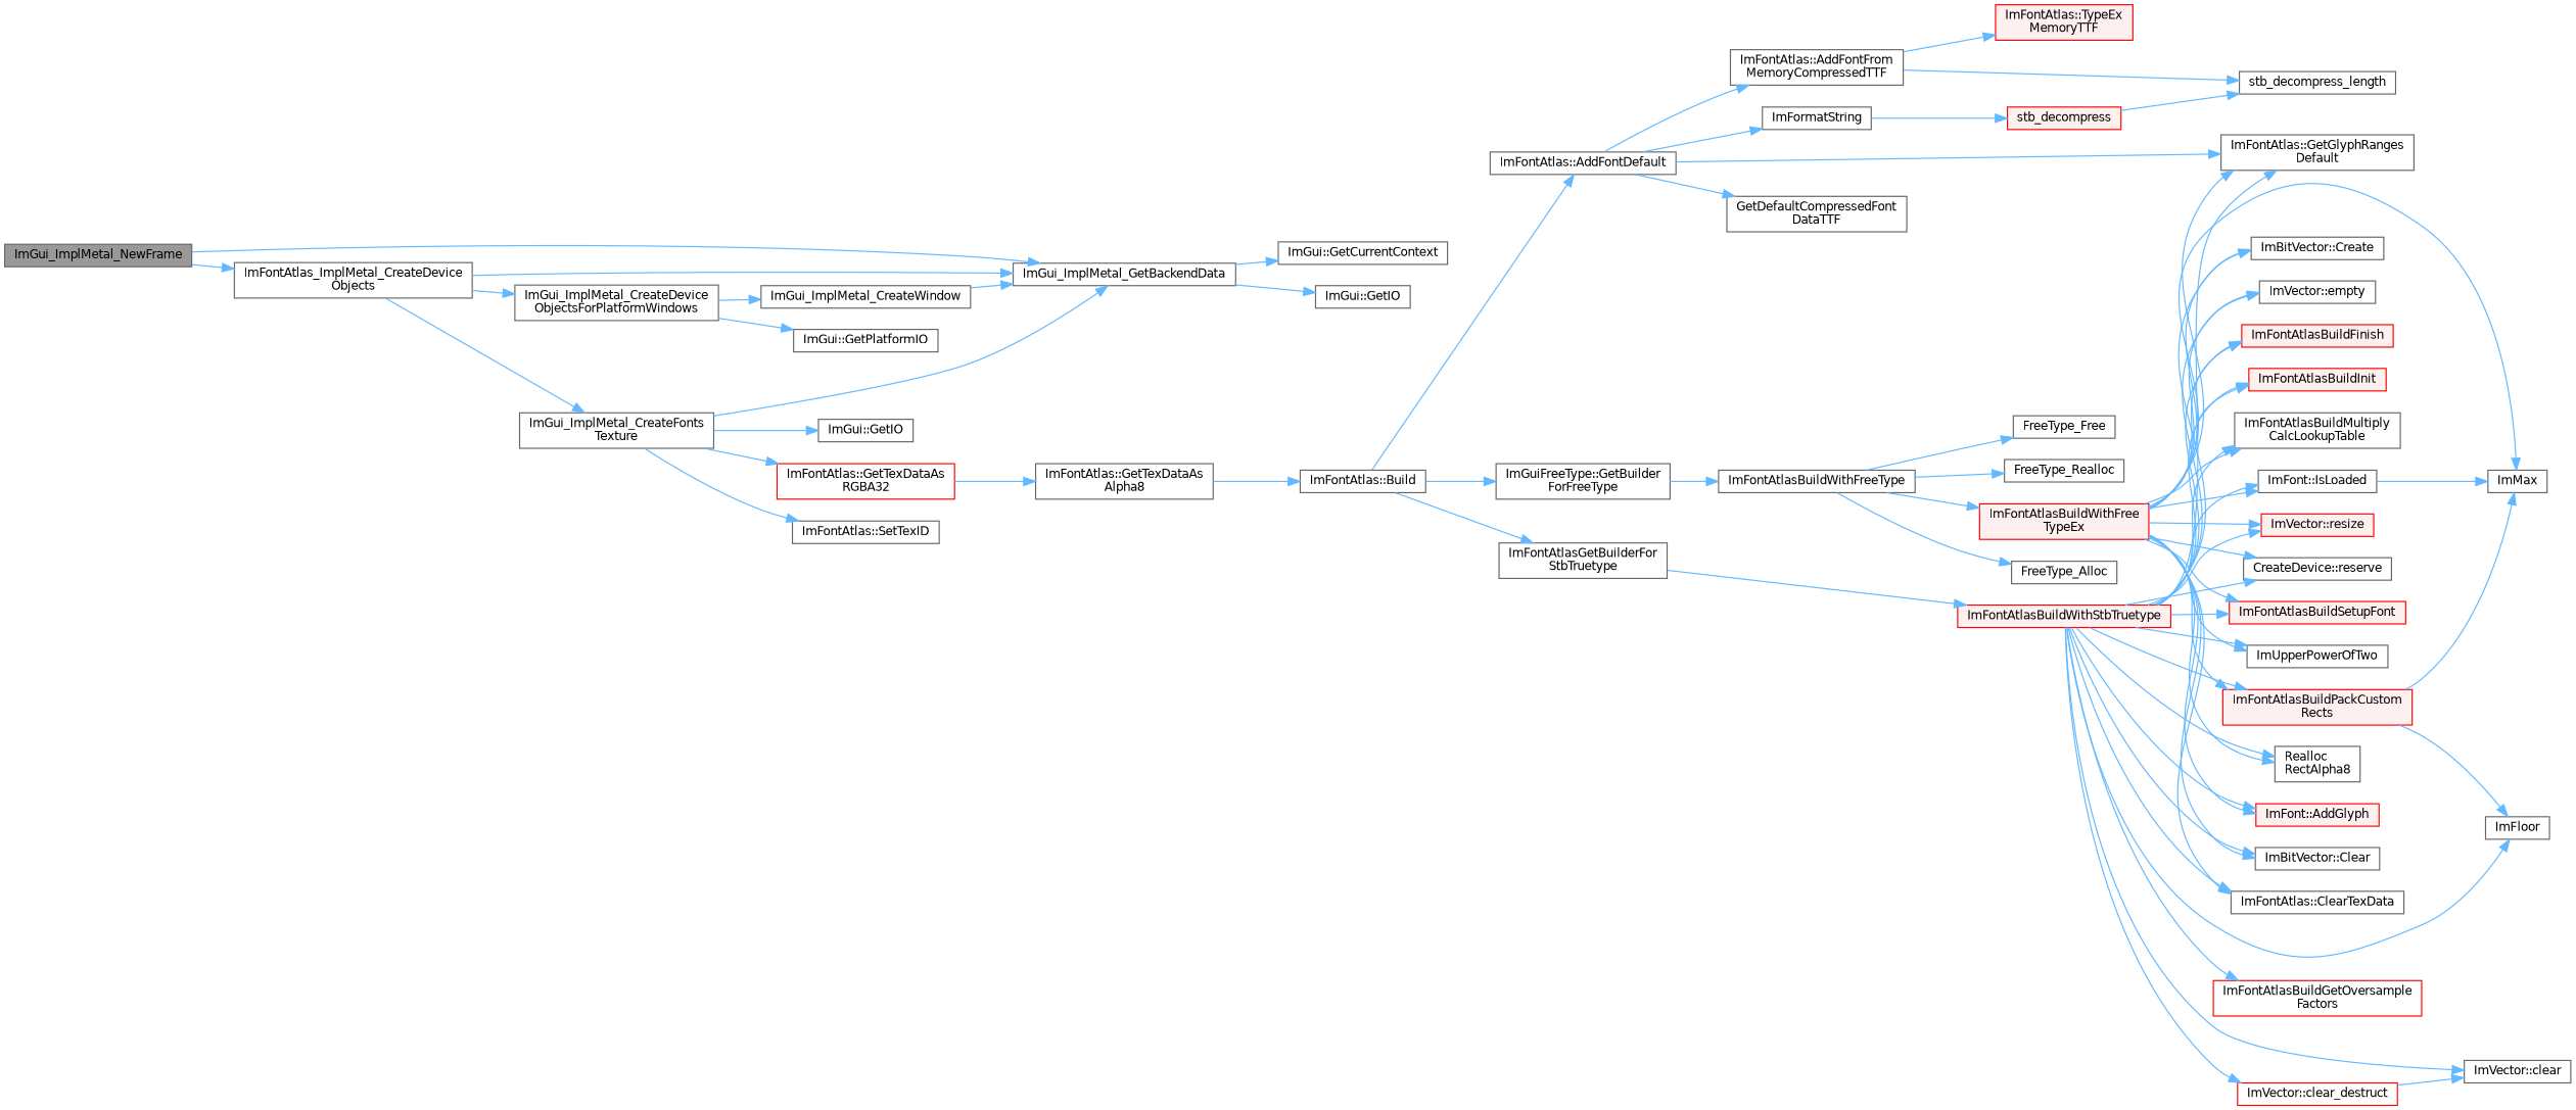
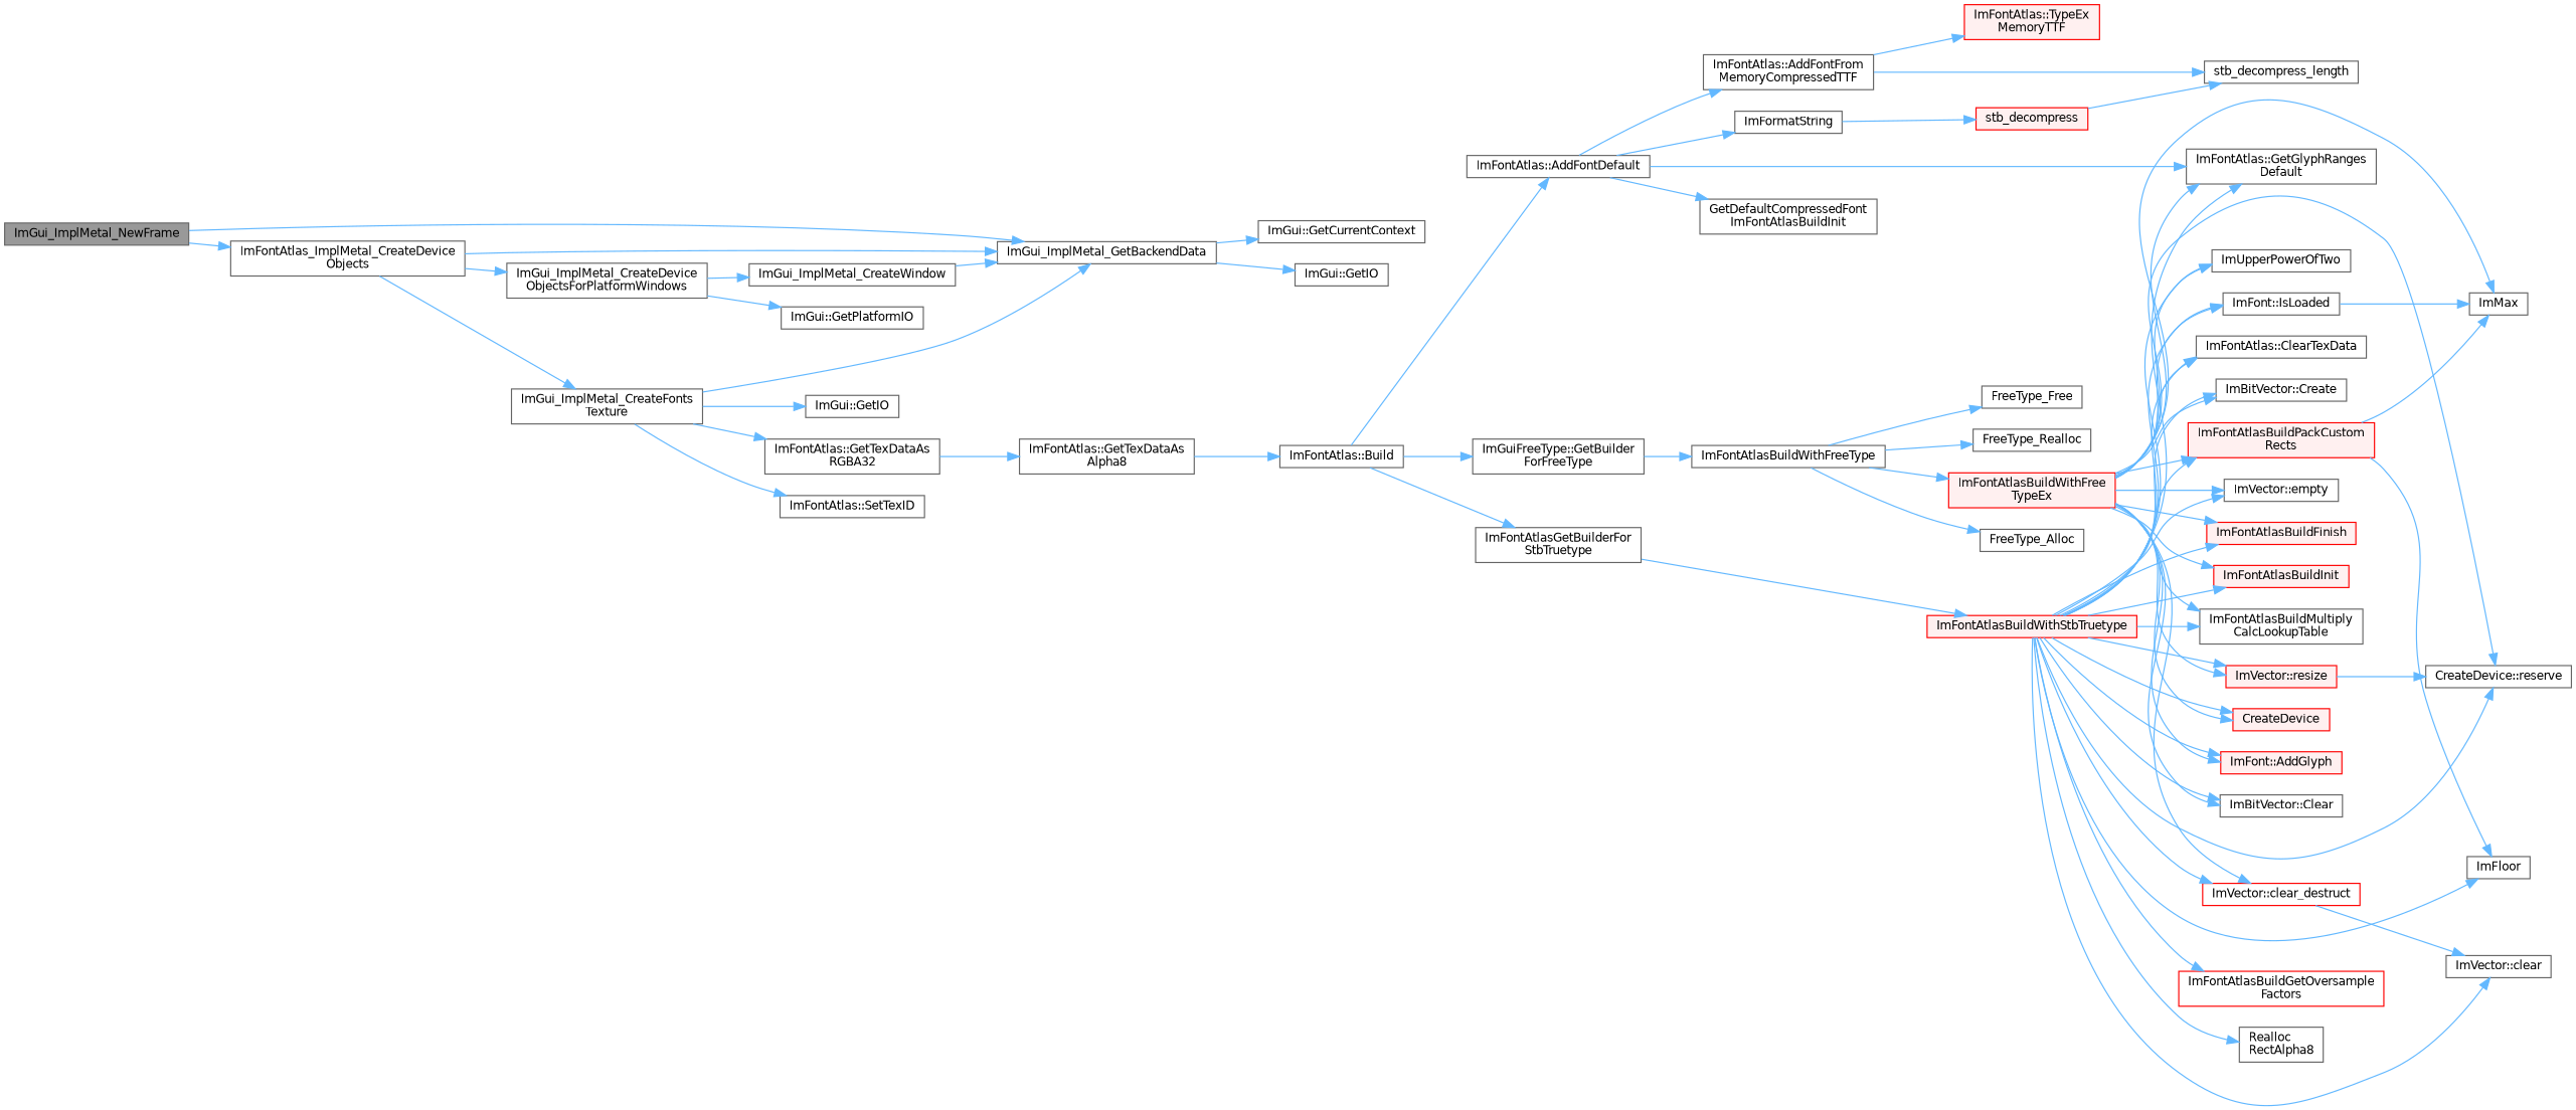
  digraph {
    rankdir=LR
    node [color=grey40 fillcolor=white fontname=Helvetica fontsize=10 shape=box style=filled]
    edge [color=steelblue1 fontname=Helvetica fontsize=10 labelfontname=Helvetica labelfontsize=10 style=solid]
    n1 [color=gray40 fillcolor=grey60 fontcolor=black height=0.2 label=ImGui_ImplMetal_NewFrame width=0.4]
    n2 [height=0.2 label="ImFontAtlas_ImplMetal_CreateDevice\lObjects" width=0.4]
    n3 [height=0.2 label=ImGui_ImplMetal_GetBackendData width=0.4]
    n4 [height=0.2 label="ImGui_ImplMetal_CreateDevice\lObjectsForPlatformWindows" width=0.4]
    n5 [height=0.2 label="ImGui_ImplMetal_CreateFonts\lTexture" width=0.4]
    n6 [height=0.2 label="ImGui::GetCurrentContext" width=0.4]
    n7 [height=0.2 label="ImGui::GetIO" width=0.4]
    n8 [height=0.2 label="ImGui::GetPlatformIO" width=0.4]
    n9 [height=0.2 label=ImGui_ImplMetal_CreateWindow width=0.4]
    n10 [height=0.2 label="ImGui::GetIO" width=0.4]
-   n11 [color=red height=0.2 label="ImFontAtlas::GetTexDataAs\lRGBA32" width=0.4]
+   n11 [height=0.2 label="ImFontAtlas::GetTexDataAs\lRGBA32" width=0.4]
    n12 [height=0.2 label="ImFontAtlas::SetTexID" width=0.4]
    n13 [height=0.2 label="ImFontAtlas::GetTexDataAs\lAlpha8" width=0.4]
    n14 [height=0.2 label="ImFontAtlas::Build" width=0.4]
    n15 [height=0.2 label="ImFontAtlas::AddFontDefault" width=0.4]
    n16 [height=0.2 label="ImGuiFreeType::GetBuilder\lForFreeType" width=0.4]
    n17 [height=0.2 label="ImFontAtlasGetBuilderFor\lStbTruetype" width=0.4]
    n18 [height=0.2 label="ImFontAtlas::AddFontFrom\lMemoryCompressedTTF" width=0.4]
-   n19 [height=0.2 label="GetDefaultCompressedFont\lDataTTF" width=0.4]
+   n19 [height=0.2 label="GetDefaultCompressedFont\lImFontAtlasBuildInit" width=0.4]
    n20 [height=0.2 label="ImFontAtlas::GetGlyphRanges\lDefault" width=0.4]
    n21 [height=0.2 label=ImFormatString width=0.4]
    n22 [height=0.2 label=ImFontAtlasBuildWithFreeType width=0.4]
    n23 [color=red fillcolor="#FFF0F0" height=0.2 label=ImFontAtlasBuildWithStbTruetype width=0.4]
    n24 [color=red fillcolor="#FFF0F0" height=0.2 label="ImFontAtlas::TypeEx\lMemoryTTF" width=0.4]
    n25 [height=0.2 label=stb_decompress_length width=0.4]
    n26 [color=red fillcolor="#FFF0F0" height=0.2 label=stb_decompress width=0.4]
    n27 [height=0.2 label=FreeType_Alloc width=0.4]
    n28 [height=0.2 label=FreeType_Free width=0.4]
    n29 [height=0.2 label=FreeType_Realloc width=0.4]
    n30 [color=red fillcolor="#FFF0F0" height=0.2 label="ImFontAtlasBuildWithFree\lTypeEx" width=0.4]
    n31 [color=red fillcolor="#FFF0F0" height=0.2 label="ImFont::AddGlyph" width=0.4]
    n32 [height=0.2 label="ImBitVector::Clear" width=0.4]
    n33 [color=red height=0.2 label="ImVector::clear_destruct" width=0.4]
    n34 [height=0.2 label="ImFontAtlas::ClearTexData" width=0.4]
    n35 [height=0.2 label="ImBitVector::Create" width=0.4]
    n36 [height=0.2 label="ImVector::empty" width=0.4]
    n37 [color=red fillcolor="#FFF0F0" height=0.2 label=ImFontAtlasBuildFinish width=0.4]
    n38 [color=red fillcolor="#FFF0F0" height=0.2 label=ImFontAtlasBuildInit width=0.4]
    n39 [height=0.2 label="ImFontAtlasBuildMultiply\lCalcLookupTable" width=0.4]
    n40 [color=red fillcolor="#FFF0F0" height=0.2 label="ImFontAtlasBuildPackCustom\lRects" width=0.4]
    n41 [height=0.2 label=ImMax width=0.4]
    n42 [color=red fillcolor="#FFF0F0" height=0.2 label="ImVector::resize" width=0.4]
    n43 [height=0.2 label="CreateDevice::reserve" width=0.4]
-   n44 [color=red fillcolor="#FFF0F0" height=0.2 label=ImFontAtlasBuildSetupFont width=0.4]
+   n44 [color=red fillcolor="#FFF0F0" height=0.2 label=CreateDevice width=0.4]
    n45 [height=0.2 label=ImUpperPowerOfTwo width=0.4]
    n46 [height=0.2 label="ImFont::IsLoaded" width=0.4]
    n47 [height=0.2 label="ImVector::clear" width=0.4]
    n48 [height=0.2 label=ImFloor width=0.4]
    n49 [color=red height=0.2 label="ImFontAtlasBuildGetOversample\lFactors" width=0.4]
    n50 [height=0.2 label="Realloc\lRectAlpha8" width=0.4]
    n1 -> n2
    n1 -> n3
    n2 -> n3
    n2 -> n4
    n2 -> n5
    n3 -> n6
    n3 -> n7
    n4 -> n8
    n4 -> n9
    n5 -> n3
    n5 -> n10
    n5 -> n11
    n5 -> n12
    n9 -> n3
    n11 -> n13
    n13 -> n14
    n14 -> n15
    n14 -> n16
    n14 -> n17
    n15 -> n18
    n15 -> n19
    n15 -> n20
    n15 -> n21
    n16 -> n22
    n17 -> n23
    n18 -> n24
    n18 -> n25
    n21 -> n26
    n22 -> n27
    n22 -> n28
    n22 -> n29
    n22 -> n30
    n23 -> n20
    n23 -> n31
    n23 -> n32
    n23 -> n33
    n23 -> n34
    n23 -> n35
    n23 -> n36
    n23 -> n37
    n23 -> n38
    n23 -> n39
    n23 -> n40
    n23 -> n42
    n23 -> n43
    n23 -> n44
    n23 -> n45
    n23 -> n46
    n23 -> n47
    n23 -> n48
    n23 -> n49
    n23 -> n50
    n26 -> n25
    n30 -> n20
    n30 -> n31
    n30 -> n32
-   n30 -> n50
+   n30 -> n33
    n30 -> n34
    n30 -> n35
    n30 -> n36
    n30 -> n37
    n30 -> n38
    n30 -> n39
    n30 -> n40
    n30 -> n41
    n30 -> n42
    n30 -> n43
    n30 -> n44
    n30 -> n45
    n30 -> n46
    n33 -> n47
    n40 -> n41
    n40 -> n48
+   n42 -> n43
    n46 -> n41
  }
